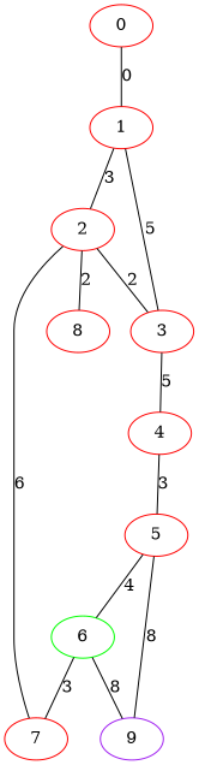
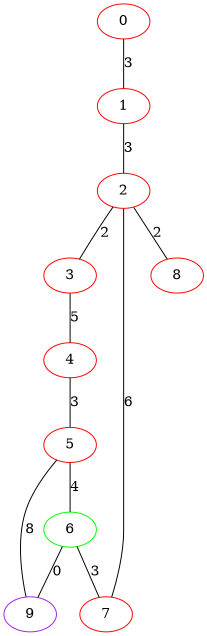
  graph {
    node [color=red weight=1]
    0
    1
    2
    3
    7
    8
    4
    5
    6 [color=green weight=2]
    9 [color=purple weight=4]
-   0 -- 1 [label=0]
+   0 -- 1 [label=3]
    1 -- 2 [label=3]
-   1 -- 3 [label=5]
    2 -- 3 [label=2]
    2 -- 7 [label=6]
    2 -- 8 [label=2]
    3 -- 4 [label=5]
    4 -- 5 [label=3]
    5 -- 6 [label=4]
    5 -- 9 [label=8]
    6 -- 7 [label=3]
-   6 -- 9 [label=8]
+   6 -- 9 [label=0]
  }
